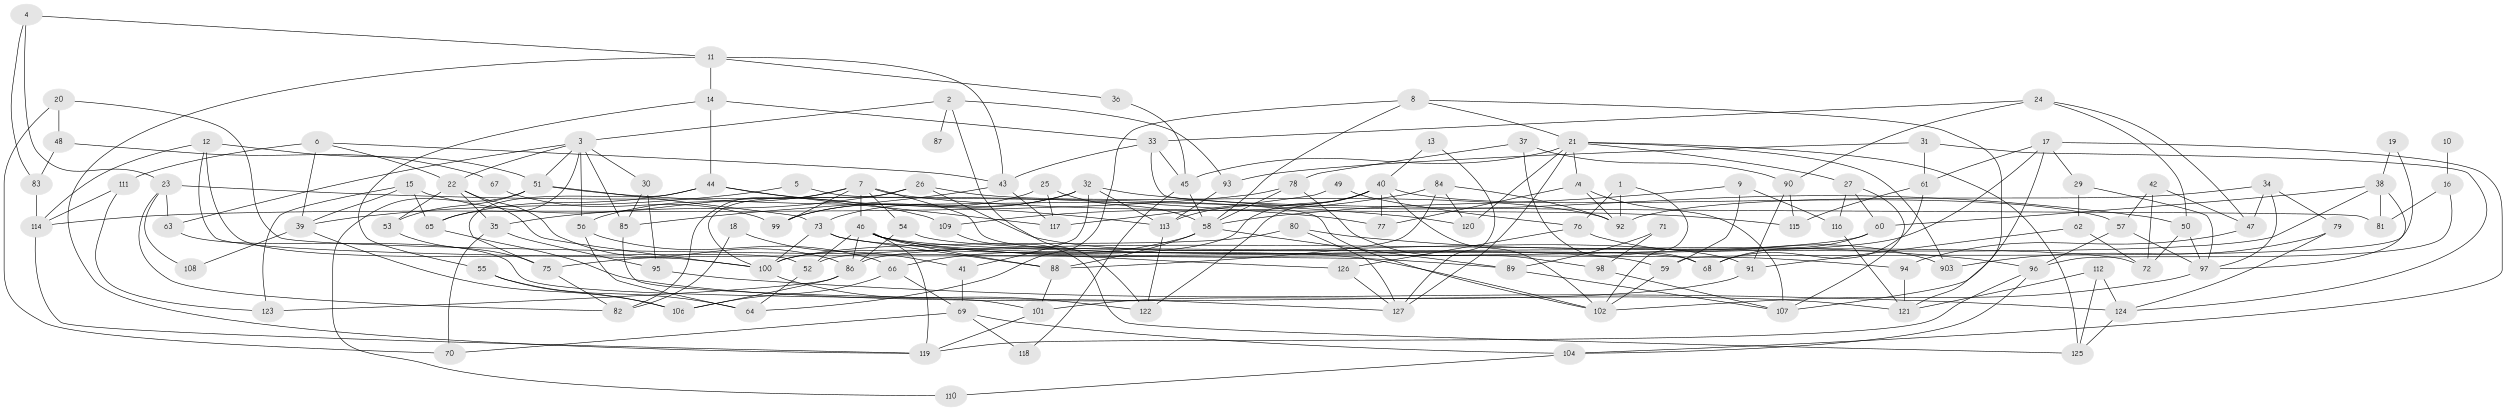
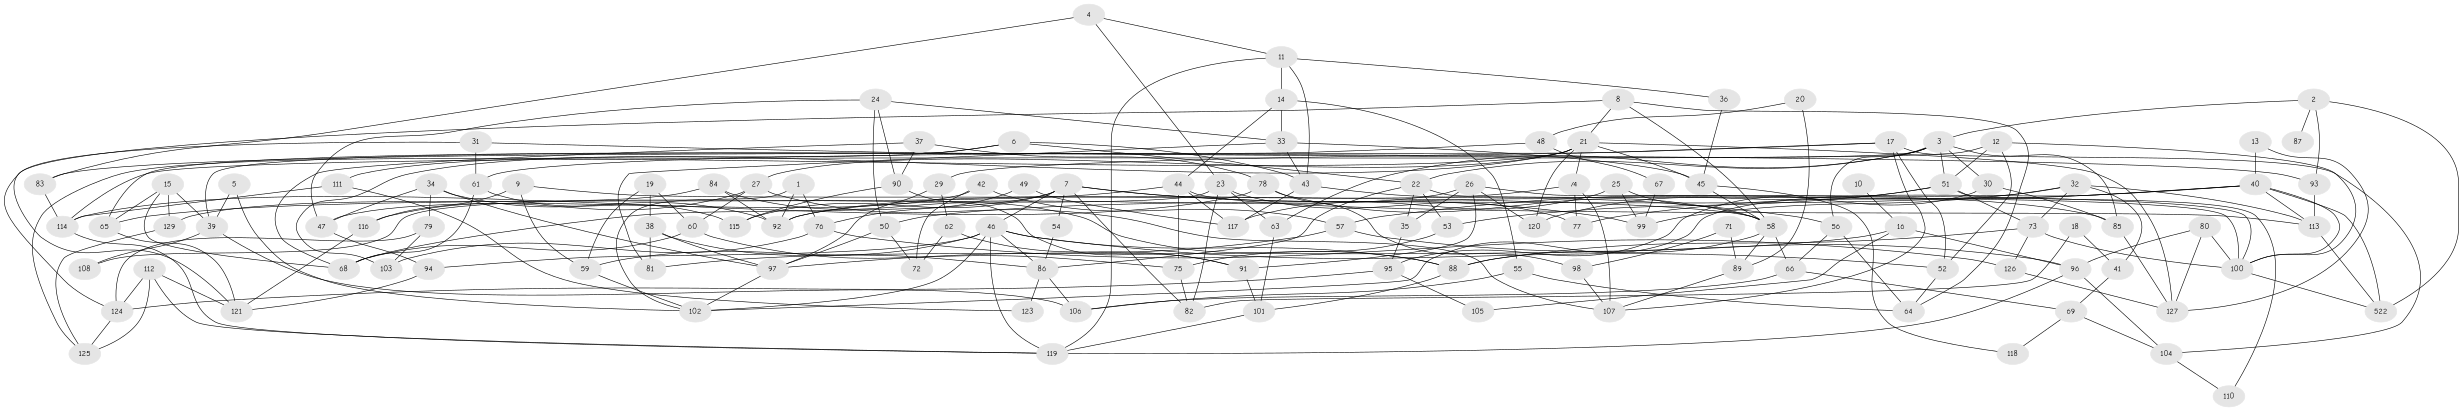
  graph {
    fontname="Comic Neue"
    node [color=gray90 fontname="Comic Neue" style=filled]
    edge [fontname="Comic Neue"]
    1
    76
    92
    102
-   103 [label=903]
+   103
    126
    2
    3
    87
    93
-   122
+   122 [label=522]
    22
    30
    51
    56
    63
    65
    85
    113
    100
    53
    35
    86
    95
    120
    73
    110
    64
    66
    101
    121
    127
    4
    11
    23
    83
    43
    14
    36
    119
    82
    77
    108
    114
    5
    39
    106
    6
    111
    117
    123
    7
    46
    54
    68
    99
    115
    59
    52
    88
    94
    72
    8
    21
    58
    27
    45
    74
    125
    89
    9
    116
    10
    16
    81
    96
+   105
    33
    44
    55
    12
    13
    40
    57
    75
    15
-   109
+   109 [label=129]
    104
    17
    29
    61
    107
    62
    97
    18
    41
    69
    19
    38
    60
    20
    48
-   70
    67
    118
    24
    47
    50
    90
    91
    25
    26
    124
    31
    32
    34
    79
    37
    78
    98
    42
    49
    71
    80
    84
    112
    1 -- 76
    1 -- 92
    1 -- 102
    76 -- 103
    76 -- 126
    126 -- 127
    2 -- 3
    2 -- 87
    2 -- 93
    2 -- 122
    3 -- 22
    3 -- 30
    3 -- 51
    3 -- 56
    3 -- 63
    3 -- 65
    3 -- 85
    93 -- 113
    22 -- 100
    22 -- 53
    22 -- 35
    22 -- 86
    30 -- 85
    30 -- 95
    51 -- 53
    51 -- 120
    51 -- 73
    51 -- 110
    56 -- 64
    56 -- 66
    63 -- 101
    65 -- 121
    85 -- 127
    113 -- 122
    100 -- 122
    53 -- 75
    35 -- 95
-   35 -- 70
    86 -- 106
    86 -- 123
+   95 -- 105
    95 -- 124
    73 -- 126
    73 -- 100
    73 -- 88
    66 -- 106
    66 -- 69
    101 -- 119
    4 -- 11
    4 -- 23
    4 -- 83
    11 -- 43
    11 -- 14
    11 -- 36
    11 -- 119
    23 -- 63
    23 -- 82
    23 -- 77
    23 -- 108
    83 -- 114
    43 -- 85
    43 -- 117
    14 -- 33
    14 -- 44
    14 -- 55
    36 -- 45
    114 -- 119
    5 -- 102
    5 -- 39
    39 -- 108
    39 -- 106
    6 -- 22
    6 -- 43
    6 -- 39
    6 -- 111
    111 -- 114
    111 -- 123
    7 -- 56
    7 -- 82
    7 -- 46
    7 -- 54
    7 -- 68
    7 -- 99
    7 -- 115
    46 -- 102
    46 -- 86
    46 -- 119
    46 -- 59
    46 -- 52
    46 -- 88
    46 -- 94
    54 -- 86
-   54 -- 72
    59 -- 102
    52 -- 64
    88 -- 101
    94 -- 121
    8 -- 64
    8 -- 121
    8 -- 21
    8 -- 58
    21 -- 103
    21 -- 120
    21 -- 127
    21 -- 27
    21 -- 45
    21 -- 74
    21 -- 125
    58 -- 66
    58 -- 88
    58 -- 89
    27 -- 116
    27 -- 107
    27 -- 60
    45 -- 58
    45 -- 118
    74 -- 92
    74 -- 77
    74 -- 107
    89 -- 107
    9 -- 59
    9 -- 58
    9 -- 116
    116 -- 121
    10 -- 16
    16 -- 81
    16 -- 96
+   16 -- 105
    96 -- 119
    96 -- 104
    33 -- 43
    33 -- 45
    33 -- 81
    44 -- 65
    44 -- 113
    44 -- 117
    44 -- 75
    55 -- 64
    55 -- 106
    12 -- 51
    12 -- 100
    12 -- 114
    12 -- 52
    13 -- 127
    13 -- 40
    40 -- 102
    40 -- 122
    40 -- 113
    40 -- 100
    40 -- 77
    40 -- 57
    57 -- 96
    57 -- 97
    75 -- 82
    15 -- 65
    15 -- 39
-   15 -- 123
+   15 -- 68
    15 -- 109
    109 -- 125
    104 -- 110
    17 -- 52
    17 -- 104
    17 -- 29
    17 -- 61
    17 -- 107
    29 -- 62
    29 -- 97
    61 -- 68
    61 -- 115
    62 -- 72
    62 -- 91
    97 -- 102
    18 -- 82
    18 -- 41
    41 -- 69
    69 -- 104
-   69 -- 70
    69 -- 118
    19 -- 59
    19 -- 38
-   38 -- 60
+   19 -- 60
    38 -- 86
    38 -- 81
    38 -- 97
    60 -- 68
    60 -- 75
    20 -- 89
    20 -- 48
-   20 -- 70
    48 -- 83
    48 -- 67
    67 -- 99
    24 -- 33
    24 -- 47
    24 -- 50
    24 -- 90
    47 -- 94
    50 -- 72
    50 -- 97
    90 -- 115
    90 -- 91
    91 -- 101
    25 -- 117
    25 -- 99
    25 -- 58
    26 -- 92
    26 -- 100
    26 -- 35
-   84 -- 120
+   26 -- 120
    26 -- 91
    124 -- 125
    31 -- 93
    31 -- 61
    31 -- 124
    32 -- 113
    32 -- 73
    32 -- 99
    32 -- 41
    32 -- 50
    34 -- 92
    34 -- 97
    34 -- 47
    34 -- 79
    79 -- 103
    79 -- 124
    37 -- 68
    37 -- 90
    37 -- 78
    78 -- 114
    78 -- 58
    78 -- 98
    98 -- 107
    42 -- 72
    42 -- 57
    42 -- 47
    49 -- 76
    49 -- 117
    71 -- 89
    71 -- 98
    80 -- 100
    80 -- 127
    80 -- 96
    84 -- 92
    84 -- 88
    84 -- 109
    112 -- 121
+   112 -- 119
    112 -- 125
    112 -- 124
  }
